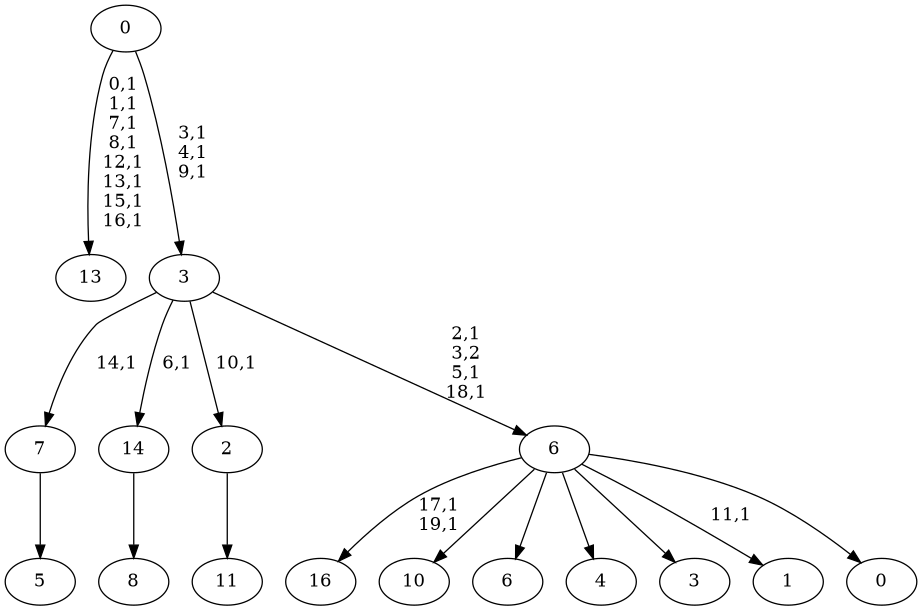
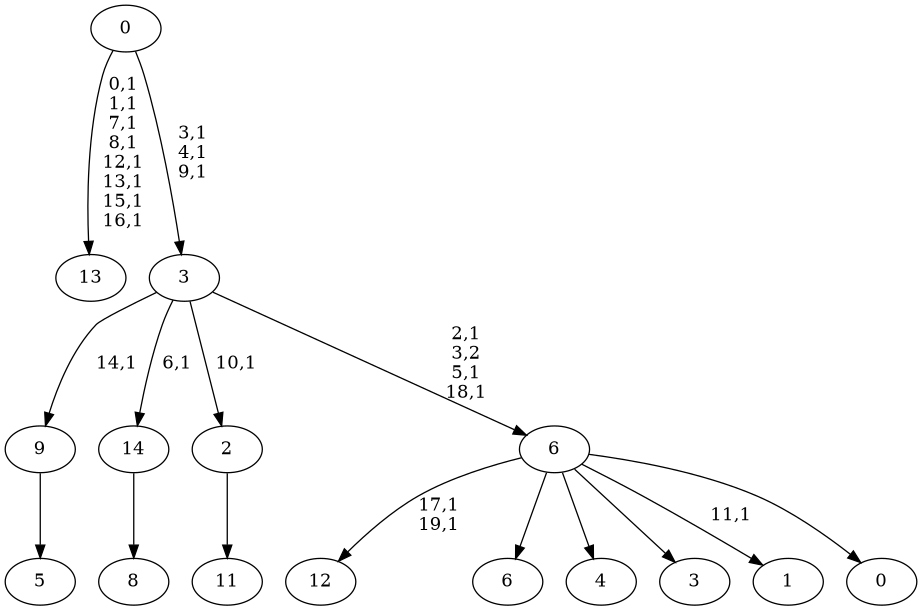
  digraph {
    n1 [label=13]
-   n2 [label=16]
+   n2 [label=12]
    n3 [label=11]
-   n4 [label=10]
-   n5 [label=7]
+   n5 [label=9]
    n6 [label=5]
    n7 [label=8]
    n8 [label=6]
    14
    n10 [label=4]
    n11 [label=3]
    n12 [label=2]
    n13 [label=1]
    n14 [label=0]
    6
    3
    0
    n5 -> n6
    14 -> n7
    n12 -> n3
    6 -> n2 [label="17,1\n19,1"]
-   6 -> n4
    6 -> n8
    6 -> n10
    6 -> n11
    6 -> n13 [label="11,1"]
    6 -> n14
    3 -> n5 [label="14,1"]
    3 -> 14 [label="6,1"]
    3 -> n12 [label="10,1"]
    3 -> 6 [label="2,1\n3,2\n5,1\n18,1"]
    0 -> n1 [label="0,1\n1,1\n7,1\n8,1\n12,1\n13,1\n15,1\n16,1"]
    0 -> 3 [label="3,1\n4,1\n9,1"]
  }
